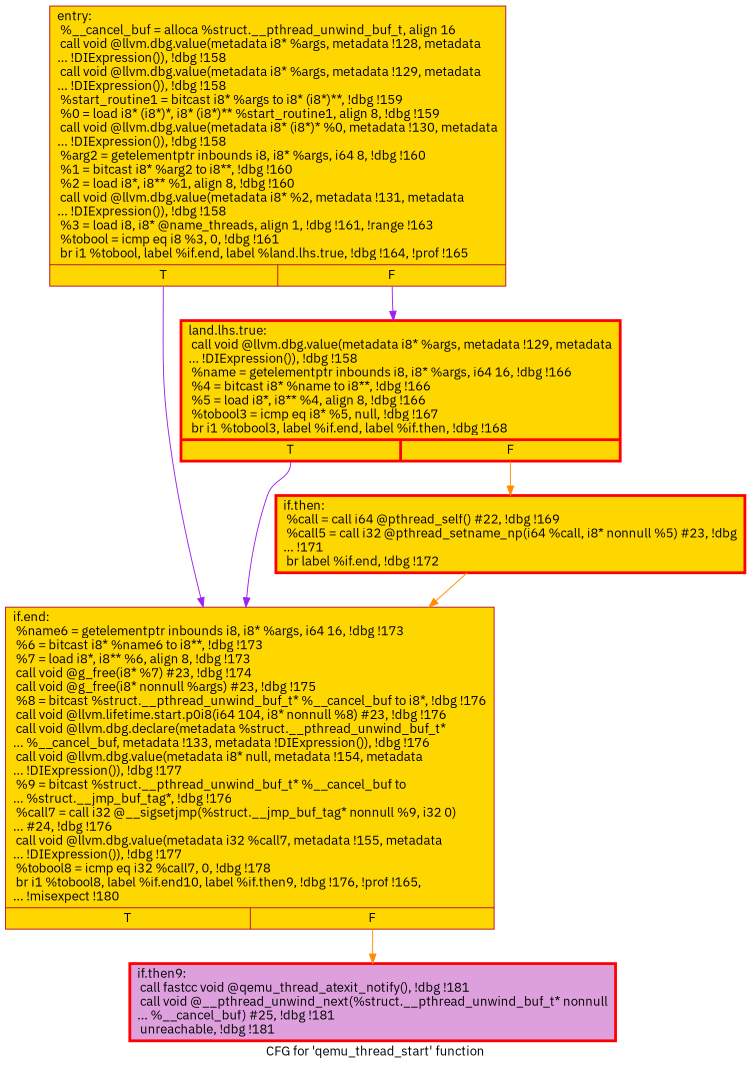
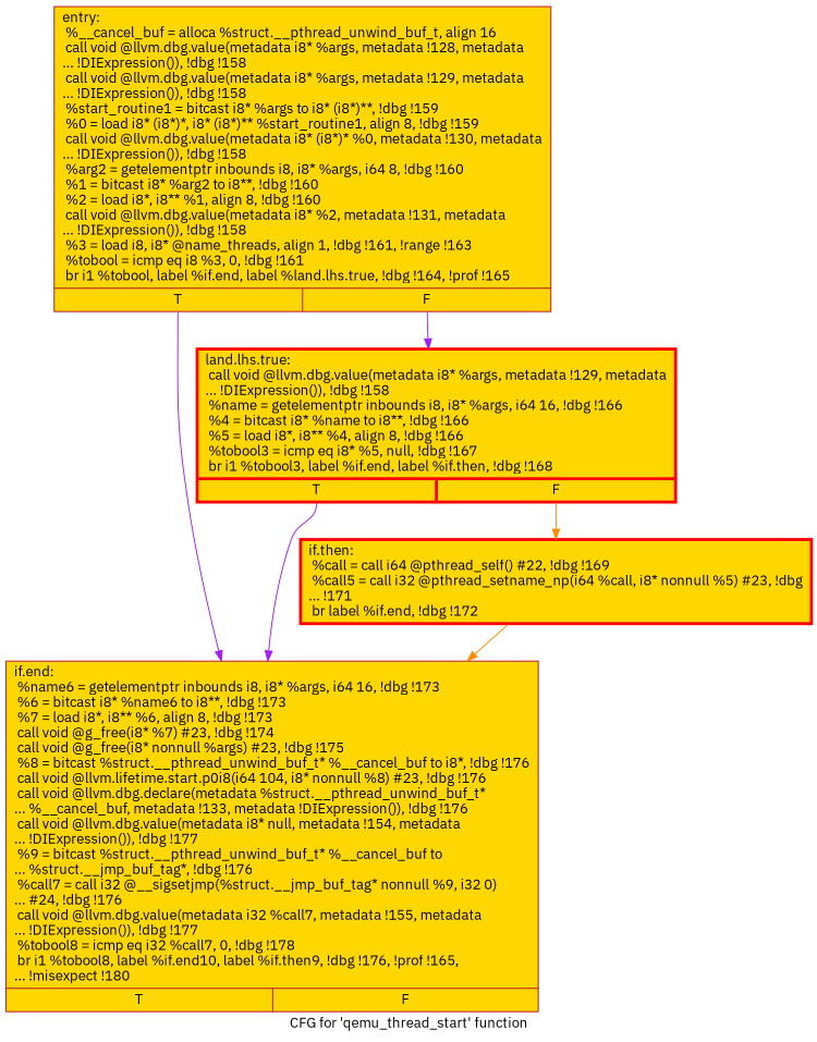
  digraph {
    fontname="IBM Plex Sans"
    label="CFG for 'qemu_thread_start' function"
    node [color=red fillcolor=gold fontname="IBM Plex Sans" shape=record style=filled penwidth=3.0]
    edge [color=purple fontname="IBM Plex Sans" tailport=s0]
    n1 [color="#b70d28ff" label="{entry:\l  %__cancel_buf = alloca %struct.__pthread_unwind_buf_t, align 16\l  call void @llvm.dbg.value(metadata i8* %args, metadata !128, metadata\l... !DIExpression()), !dbg !158\l  call void @llvm.dbg.value(metadata i8* %args, metadata !129, metadata\l... !DIExpression()), !dbg !158\l  %start_routine1 = bitcast i8* %args to i8* (i8*)**, !dbg !159\l  %0 = load i8* (i8*)*, i8* (i8*)** %start_routine1, align 8, !dbg !159\l  call void @llvm.dbg.value(metadata i8* (i8*)* %0, metadata !130, metadata\l... !DIExpression()), !dbg !158\l  %arg2 = getelementptr inbounds i8, i8* %args, i64 8, !dbg !160\l  %1 = bitcast i8* %arg2 to i8**, !dbg !160\l  %2 = load i8*, i8** %1, align 8, !dbg !160\l  call void @llvm.dbg.value(metadata i8* %2, metadata !131, metadata\l... !DIExpression()), !dbg !158\l  %3 = load i8, i8* @name_threads, align 1, !dbg !161, !range !163\l  %tobool = icmp eq i8 %3, 0, !dbg !161\l  br i1 %tobool, label %if.end, label %land.lhs.true, !dbg !164, !prof !165\l|{<s0>T|<s1>F}}" penwidth=""]
    n2 [color="#b70d28ff" label="{if.end:                                           \l  %name6 = getelementptr inbounds i8, i8* %args, i64 16, !dbg !173\l  %6 = bitcast i8* %name6 to i8**, !dbg !173\l  %7 = load i8*, i8** %6, align 8, !dbg !173\l  call void @g_free(i8* %7) #23, !dbg !174\l  call void @g_free(i8* nonnull %args) #23, !dbg !175\l  %8 = bitcast %struct.__pthread_unwind_buf_t* %__cancel_buf to i8*, !dbg !176\l  call void @llvm.lifetime.start.p0i8(i64 104, i8* nonnull %8) #23, !dbg !176\l  call void @llvm.dbg.declare(metadata %struct.__pthread_unwind_buf_t*\l... %__cancel_buf, metadata !133, metadata !DIExpression()), !dbg !176\l  call void @llvm.dbg.value(metadata i8* null, metadata !154, metadata\l... !DIExpression()), !dbg !177\l  %9 = bitcast %struct.__pthread_unwind_buf_t* %__cancel_buf to\l... %struct.__jmp_buf_tag*, !dbg !176\l  %call7 = call i32 @__sigsetjmp(%struct.__jmp_buf_tag* nonnull %9, i32 0)\l... #24, !dbg !176\l  call void @llvm.dbg.value(metadata i32 %call7, metadata !155, metadata\l... !DIExpression()), !dbg !177\l  %tobool8 = icmp eq i32 %call7, 0, !dbg !178\l  br i1 %tobool8, label %if.end10, label %if.then9, !dbg !176, !prof !165,\l... !misexpect !180\l|{<s0>T|<s1>F}}" penwidth=""]
    n3 [label="{land.lhs.true:                                    \l  call void @llvm.dbg.value(metadata i8* %args, metadata !129, metadata\l... !DIExpression()), !dbg !158\l  %name = getelementptr inbounds i8, i8* %args, i64 16, !dbg !166\l  %4 = bitcast i8* %name to i8**, !dbg !166\l  %5 = load i8*, i8** %4, align 8, !dbg !166\l  %tobool3 = icmp eq i8* %5, null, !dbg !167\l  br i1 %tobool3, label %if.end, label %if.then, !dbg !168\l|{<s0>T|<s1>F}}"]
-   n4 [fillcolor=plum label="{if.then9:                                         \l  call fastcc void @qemu_thread_atexit_notify(), !dbg !181\l  call void @__pthread_unwind_next(%struct.__pthread_unwind_buf_t* nonnull\l... %__cancel_buf) #25, !dbg !181\l  unreachable, !dbg !181\l}"]
    n5 [label="{if.then:                                          \l  %call = call i64 @pthread_self() #22, !dbg !169\l  %call5 = call i32 @pthread_setname_np(i64 %call, i8* nonnull %5) #23, !dbg\l... !171\l  br label %if.end, !dbg !172\l}"]
    n1 -> n2
    n1 -> n3 [tailport=s1]
-   n2 -> n4 [color=darkorange tailport=s1]
    n3 -> n2
    n3 -> n5 [color=darkorange tailport=s1]
    n5 -> n2 [color=darkorange]
  }
